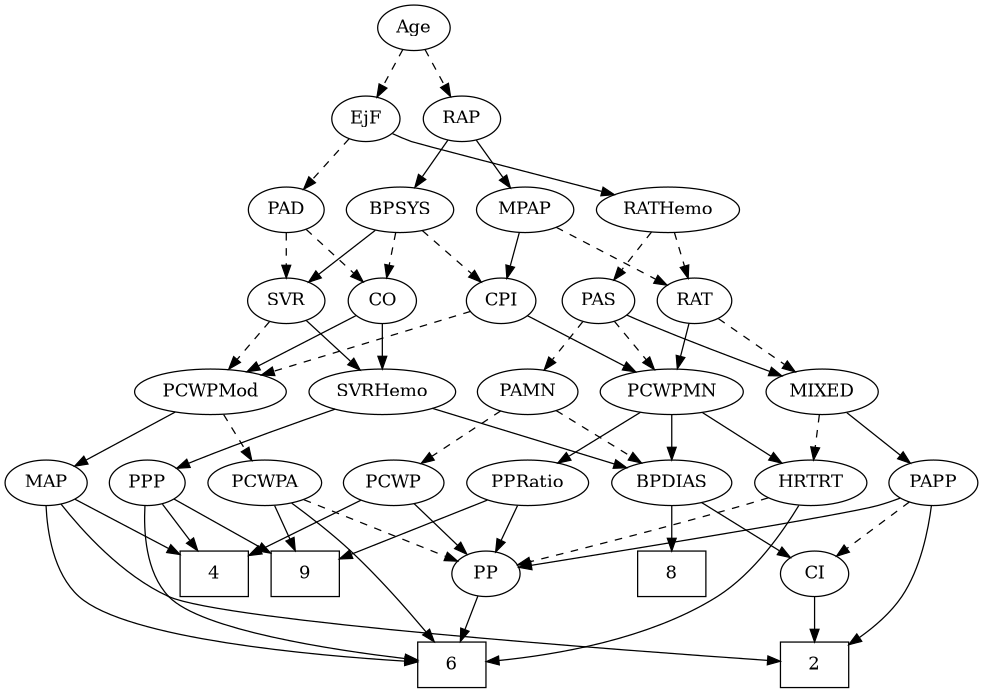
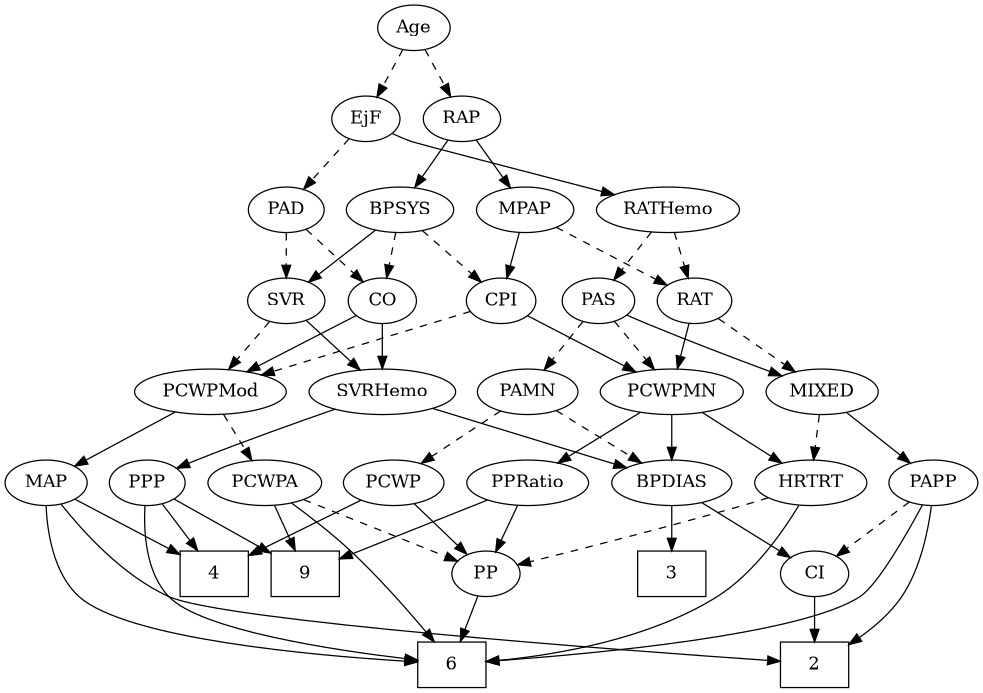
  strict digraph {
    edge [style=solid]
    n1 [height=0.5 label=9 shape=box width=0.75]
    2 [height=0.5 shape=box width=0.75]
-   3 [height=0.5 shape=box width=0.75 label=8]
+   3 [height=0.5 shape=box width=0.75]
    4 [height=0.5 shape=box width=0.75]
    n5 [height=0.5 label=6 shape=box width=0.75]
    Age [height=0.5 width=0.75]
    EjF [height=0.5 width=0.75]
    RAP [height=0.5 width=0.77632]
    PAD [height=0.5 width=0.79437]
    RATHemo [height=0.5 width=1.3721]
    MPAP [height=0.5 width=0.97491]
    BPSYS [height=0.5 width=1.0471]
    CO [height=0.5 width=0.75]
    SVR [height=0.5 width=0.77632]
    RAT [height=0.5 width=0.75827]
    PAS [height=0.5 width=0.75]
    CPI [height=0.5 width=0.75]
    PCWPMod [height=0.5 width=1.4443]
    SVRHemo [height=0.5 width=1.3902]
    MIXED [height=0.5 width=1.1193]
    PCWPMN [height=0.5 width=1.3902]
    PAMN [height=0.5 width=1.011]
    PAPP [height=0.5 width=0.88464]
    HRTRT [height=0.5 width=1.1013]
    PP [height=0.5 width=0.75]
    CI [height=0.5 width=0.75]
    PCWPA [height=0.5 width=1.1555]
    MAP [height=0.5 width=0.84854]
    BPDIAS [height=0.5 width=1.1735]
    PPRatio [height=0.5 width=1.1013]
    PPP [height=0.5 width=0.75]
    PCWP [height=0.5 width=0.97491]
    Age -> EjF [style=dashed]
    Age -> RAP [style=dashed]
    EjF -> PAD [style=dashed]
    EjF -> RATHemo
    RAP -> MPAP
    RAP -> BPSYS
    PAD -> CO [style=dashed]
    PAD -> SVR [style=dashed]
    RATHemo -> RAT [style=dashed]
    RATHemo -> PAS [style=dashed]
    MPAP -> RAT [style=dashed]
    MPAP -> CPI
    BPSYS -> CO [style=dashed]
    BPSYS -> SVR
    BPSYS -> CPI [style=dashed]
    CO -> PCWPMod
    CO -> SVRHemo
    SVR -> PCWPMod [style=dashed]
    SVR -> SVRHemo
    RAT -> MIXED [style=dashed]
    RAT -> PCWPMN
    PAS -> MIXED
    PAS -> PCWPMN [style=dashed]
    PAS -> PAMN [style=dashed]
    CPI -> PCWPMod [style=dashed]
    CPI -> PCWPMN
    PCWPMod -> PCWPA [style=dashed]
    PCWPMod -> MAP
    SVRHemo -> BPDIAS
    SVRHemo -> PPP
    MIXED -> PAPP
    MIXED -> HRTRT [style=dashed]
    PCWPMN -> HRTRT
    PCWPMN -> BPDIAS
    PCWPMN -> PPRatio
    PAMN -> BPDIAS [style=dashed]
    PAMN -> PCWP [style=dashed]
    PAPP -> 2
-   PAPP -> PP
+   PAPP -> n5
    PAPP -> CI [style=dashed]
    HRTRT -> n5
    HRTRT -> PP [style=dashed]
    PP -> n5
    CI -> 2
    PCWPA -> n1
    PCWPA -> n5
    PCWPA -> PP [style=dashed]
    MAP -> 2
    MAP -> 4
    MAP -> n5
    BPDIAS -> 3
    BPDIAS -> CI
    PPRatio -> n1
    PPRatio -> PP
    PPP -> n1
    PPP -> 4
    PPP -> n5
    PCWP -> 4
    PCWP -> PP
  }
